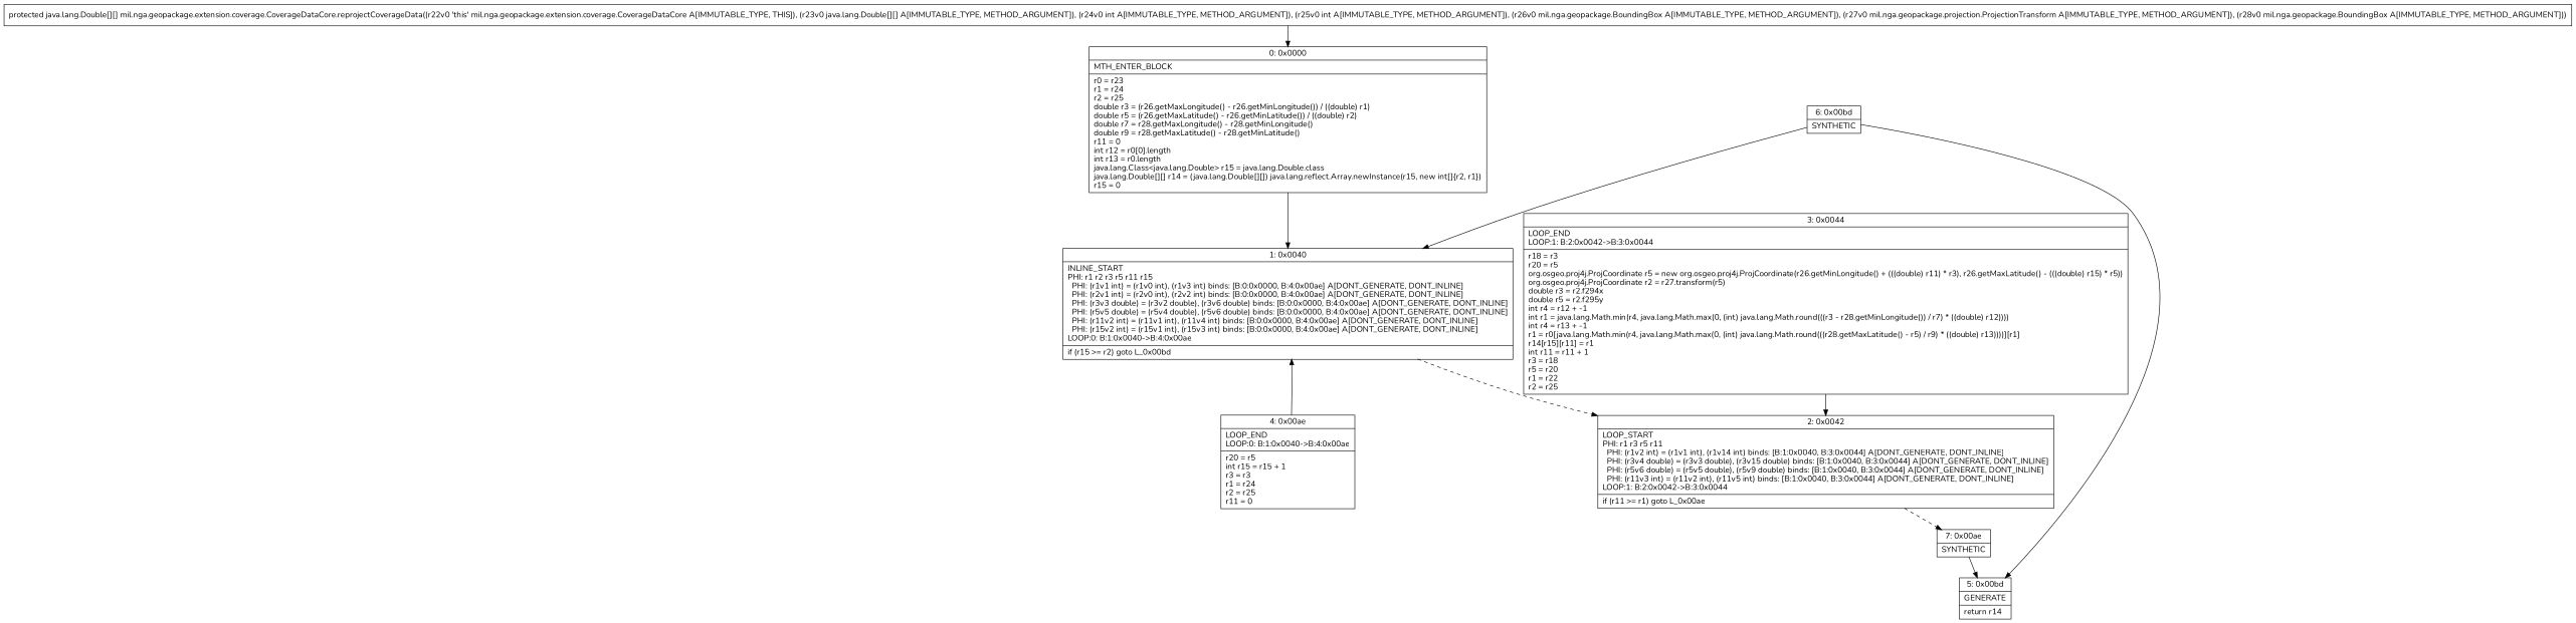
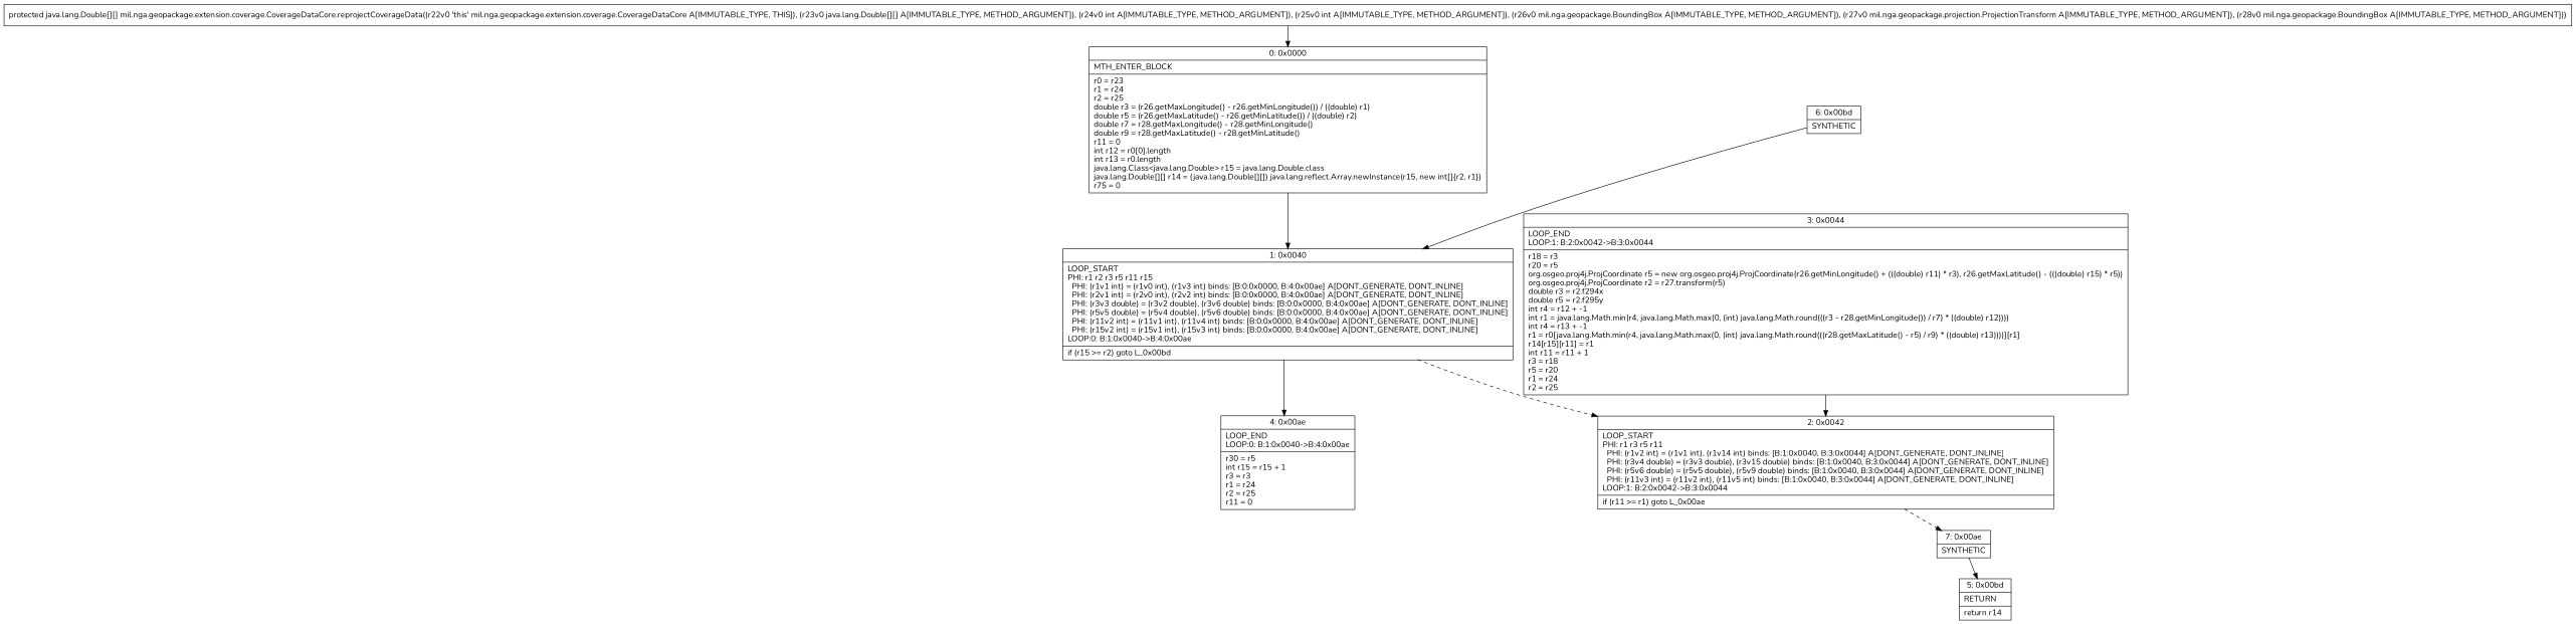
  digraph {
    fontname=Nunito
    node [fontname=Nunito shape=record]
    edge [fontname=Nunito]
-   n1 [label="{0\:\ 0x0000|MTH_ENTER_BLOCK\l|r0 = r23\lr1 = r24\lr2 = r25\ldouble r3 = (r26.getMaxLongitude() \- r26.getMinLongitude()) \/ ((double) r1)\ldouble r5 = (r26.getMaxLatitude() \- r26.getMinLatitude()) \/ ((double) r2)\ldouble r7 = r28.getMaxLongitude() \- r28.getMinLongitude()\ldouble r9 = r28.getMaxLatitude() \- r28.getMinLatitude()\lr11 = 0\lint r12 = r0[0].length\lint r13 = r0.length\ljava.lang.Class\<java.lang.Double\> r15 = java.lang.Double.class\ljava.lang.Double[][] r14 = (java.lang.Double[][]) java.lang.reflect.Array.newInstance(r15, new int[]\{r2, r1\})\lr15 = 0\l}"]
-   n2 [label="{1\:\ 0x0040|INLINE_START\lPHI: r1 r2 r3 r5 r11 r15 \l  PHI: (r1v1 int) = (r1v0 int), (r1v3 int) binds: [B:0:0x0000, B:4:0x00ae] A[DONT_GENERATE, DONT_INLINE]\l  PHI: (r2v1 int) = (r2v0 int), (r2v2 int) binds: [B:0:0x0000, B:4:0x00ae] A[DONT_GENERATE, DONT_INLINE]\l  PHI: (r3v3 double) = (r3v2 double), (r3v6 double) binds: [B:0:0x0000, B:4:0x00ae] A[DONT_GENERATE, DONT_INLINE]\l  PHI: (r5v5 double) = (r5v4 double), (r5v6 double) binds: [B:0:0x0000, B:4:0x00ae] A[DONT_GENERATE, DONT_INLINE]\l  PHI: (r11v2 int) = (r11v1 int), (r11v4 int) binds: [B:0:0x0000, B:4:0x00ae] A[DONT_GENERATE, DONT_INLINE]\l  PHI: (r15v2 int) = (r15v1 int), (r15v3 int) binds: [B:0:0x0000, B:4:0x00ae] A[DONT_GENERATE, DONT_INLINE]\lLOOP:0: B:1:0x0040\-\>B:4:0x00ae\l|if (r15 \>= r2) goto L_0x00bd\l}"]
+   n1 [label="{0\:\ 0x0000|MTH_ENTER_BLOCK\l|r0 = r23\lr1 = r24\lr2 = r25\ldouble r3 = (r26.getMaxLongitude() \- r26.getMinLongitude()) \/ ((double) r1)\ldouble r5 = (r26.getMaxLatitude() \- r26.getMinLatitude()) \/ ((double) r2)\ldouble r7 = r28.getMaxLongitude() \- r28.getMinLongitude()\ldouble r9 = r28.getMaxLatitude() \- r28.getMinLatitude()\lr11 = 0\lint r12 = r0[0].length\lint r13 = r0.length\ljava.lang.Class\<java.lang.Double\> r15 = java.lang.Double.class\ljava.lang.Double[][] r14 = (java.lang.Double[][]) java.lang.reflect.Array.newInstance(r15, new int[]\{r2, r1\})\lr75 = 0\l}"]
+   n2 [label="{1\:\ 0x0040|LOOP_START\lPHI: r1 r2 r3 r5 r11 r15 \l  PHI: (r1v1 int) = (r1v0 int), (r1v3 int) binds: [B:0:0x0000, B:4:0x00ae] A[DONT_GENERATE, DONT_INLINE]\l  PHI: (r2v1 int) = (r2v0 int), (r2v2 int) binds: [B:0:0x0000, B:4:0x00ae] A[DONT_GENERATE, DONT_INLINE]\l  PHI: (r3v3 double) = (r3v2 double), (r3v6 double) binds: [B:0:0x0000, B:4:0x00ae] A[DONT_GENERATE, DONT_INLINE]\l  PHI: (r5v5 double) = (r5v4 double), (r5v6 double) binds: [B:0:0x0000, B:4:0x00ae] A[DONT_GENERATE, DONT_INLINE]\l  PHI: (r11v2 int) = (r11v1 int), (r11v4 int) binds: [B:0:0x0000, B:4:0x00ae] A[DONT_GENERATE, DONT_INLINE]\l  PHI: (r15v2 int) = (r15v1 int), (r15v3 int) binds: [B:0:0x0000, B:4:0x00ae] A[DONT_GENERATE, DONT_INLINE]\lLOOP:0: B:1:0x0040\-\>B:4:0x00ae\l|if (r15 \>= r2) goto L_0x00bd\l}"]
    n3 [label="{2\:\ 0x0042|LOOP_START\lPHI: r1 r3 r5 r11 \l  PHI: (r1v2 int) = (r1v1 int), (r1v14 int) binds: [B:1:0x0040, B:3:0x0044] A[DONT_GENERATE, DONT_INLINE]\l  PHI: (r3v4 double) = (r3v3 double), (r3v15 double) binds: [B:1:0x0040, B:3:0x0044] A[DONT_GENERATE, DONT_INLINE]\l  PHI: (r5v6 double) = (r5v5 double), (r5v9 double) binds: [B:1:0x0040, B:3:0x0044] A[DONT_GENERATE, DONT_INLINE]\l  PHI: (r11v3 int) = (r11v2 int), (r11v5 int) binds: [B:1:0x0040, B:3:0x0044] A[DONT_GENERATE, DONT_INLINE]\lLOOP:1: B:2:0x0042\-\>B:3:0x0044\l|if (r11 \>= r1) goto L_0x00ae\l}"]
    n4 [label="{7\:\ 0x00ae|SYNTHETIC\l}"]
    n5 [label="{6\:\ 0x00bd|SYNTHETIC\l}"]
-   n6 [label="{5\:\ 0x00bd|GENERATE\l|return r14\l}"]
-   n7 [label="{3\:\ 0x0044|LOOP_END\lLOOP:1: B:2:0x0042\-\>B:3:0x0044\l|r18 = r3\lr20 = r5\lorg.osgeo.proj4j.ProjCoordinate r5 = new org.osgeo.proj4j.ProjCoordinate(r26.getMinLongitude() + (((double) r11) * r3), r26.getMaxLatitude() \- (((double) r15) * r5))\lorg.osgeo.proj4j.ProjCoordinate r2 = r27.transform(r5)\ldouble r3 = r2.f294x\ldouble r5 = r2.f295y\lint r4 = r12 + \-1\lint r1 = java.lang.Math.min(r4, java.lang.Math.max(0, (int) java.lang.Math.round(((r3 \- r28.getMinLongitude()) \/ r7) * ((double) r12))))\lint r4 = r13 + \-1\lr1 = r0[java.lang.Math.min(r4, java.lang.Math.max(0, (int) java.lang.Math.round(((r28.getMaxLatitude() \- r5) \/ r9) * ((double) r13))))][r1]\lr14[r15][r11] = r1\lint r11 = r11 + 1\lr3 = r18\lr5 = r20\lr1 = r22\lr2 = r25\l}"]
-   n8 [label="{4\:\ 0x00ae|LOOP_END\lLOOP:0: B:1:0x0040\-\>B:4:0x00ae\l|r20 = r5\lint r15 = r15 + 1\lr3 = r3\lr1 = r24\lr2 = r25\lr11 = 0\l}"]
+   n6 [label="{5\:\ 0x00bd|RETURN\l|return r14\l}"]
+   n7 [label="{3\:\ 0x0044|LOOP_END\lLOOP:1: B:2:0x0042\-\>B:3:0x0044\l|r18 = r3\lr20 = r5\lorg.osgeo.proj4j.ProjCoordinate r5 = new org.osgeo.proj4j.ProjCoordinate(r26.getMinLongitude() + (((double) r11) * r3), r26.getMaxLatitude() \- (((double) r15) * r5))\lorg.osgeo.proj4j.ProjCoordinate r2 = r27.transform(r5)\ldouble r3 = r2.f294x\ldouble r5 = r2.f295y\lint r4 = r12 + \-1\lint r1 = java.lang.Math.min(r4, java.lang.Math.max(0, (int) java.lang.Math.round(((r3 \- r28.getMinLongitude()) \/ r7) * ((double) r12))))\lint r4 = r13 + \-1\lr1 = r0[java.lang.Math.min(r4, java.lang.Math.max(0, (int) java.lang.Math.round(((r28.getMaxLatitude() \- r5) \/ r9) * ((double) r13))))][r1]\lr14[r15][r11] = r1\lint r11 = r11 + 1\lr3 = r18\lr5 = r20\lr1 = r24\lr2 = r25\l}"]
+   n8 [label="{4\:\ 0x00ae|LOOP_END\lLOOP:0: B:1:0x0040\-\>B:4:0x00ae\l|r30 = r5\lint r15 = r15 + 1\lr3 = r3\lr1 = r24\lr2 = r25\lr11 = 0\l}"]
    n9 [label="{protected java.lang.Double[][] mil.nga.geopackage.extension.coverage.CoverageDataCore.reprojectCoverageData((r22v0 'this' mil.nga.geopackage.extension.coverage.CoverageDataCore A[IMMUTABLE_TYPE, THIS]), (r23v0 java.lang.Double[][] A[IMMUTABLE_TYPE, METHOD_ARGUMENT]), (r24v0 int A[IMMUTABLE_TYPE, METHOD_ARGUMENT]), (r25v0 int A[IMMUTABLE_TYPE, METHOD_ARGUMENT]), (r26v0 mil.nga.geopackage.BoundingBox A[IMMUTABLE_TYPE, METHOD_ARGUMENT]), (r27v0 mil.nga.geopackage.projection.ProjectionTransform A[IMMUTABLE_TYPE, METHOD_ARGUMENT]), (r28v0 mil.nga.geopackage.BoundingBox A[IMMUTABLE_TYPE, METHOD_ARGUMENT])) }"]
    n1 -> n2
    n2 -> n3 [style=dashed]
    n3 -> n4 [style=dashed]
    n4 -> n6
    n5 -> n2
-   n5 -> n6
    n7 -> n3
-   n8 -> n2
+   n2 -> n8
    n9 -> n1
  }
